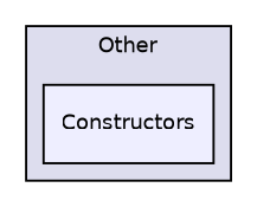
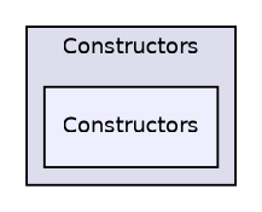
  digraph {
    compound=true
    n1 [fillcolor="#eeeeff" fontname=Helvetica fontsize=10 label=Constructors pencolor=black shape=box style=filled]
    subgraph cluster_1 {
      bgcolor="#ddddee"
      fontname=Helvetica
      fontsize=10
-     label=Other
+     label=Constructors
      pencolor=black
      n1
    }
  }
